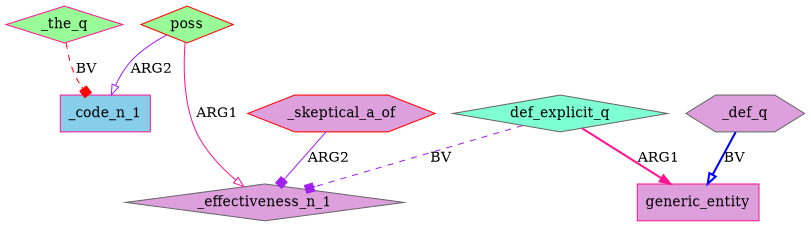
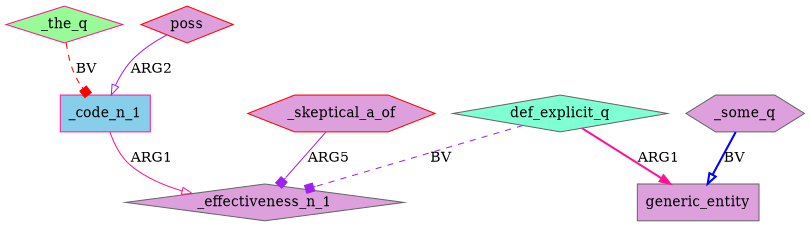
  digraph {
    node [color=deeppink fillcolor=plum shape=diamond style=filled]
    edge [arrowhead=box color=purple style=solid]
    _the_q [fillcolor=palegreen]
    _code_n_1 [fillcolor=skyblue shape=box]
-   poss [color=red fillcolor=palegreen]
+   poss [color=red]
    _effectiveness_n_1 [color=gray40]
    _skeptical_a_of [color=red shape=hexagon]
-   generic_entity [shape=box]
+   generic_entity [color=gray40 shape=box]
    def_explicit_q [color=gray40 fillcolor=aquamarine]
-   _some_q [color=gray40 shape=hexagon label=_def_q]
+   _some_q [color=gray40 shape=hexagon]
    _the_q -> _code_n_1 [color=red label=BV style=dashed]
    poss -> _code_n_1 [arrowhead=onormal label=ARG2]
-   poss -> _effectiveness_n_1 [arrowhead=onormal color=deeppink label=ARG1]
-   _skeptical_a_of -> _effectiveness_n_1 [label=ARG2]
+   _code_n_1 -> _effectiveness_n_1 [arrowhead=onormal color=deeppink label=ARG1]
+   _skeptical_a_of -> _effectiveness_n_1 [label=ARG5]
    def_explicit_q -> _effectiveness_n_1 [label=BV style=dashed]
    def_explicit_q -> generic_entity [arrowhead=normal color=deeppink label=ARG1 style=bold]
    _some_q -> generic_entity [arrowhead=onormal color=blue label=BV style=bold]
  }
